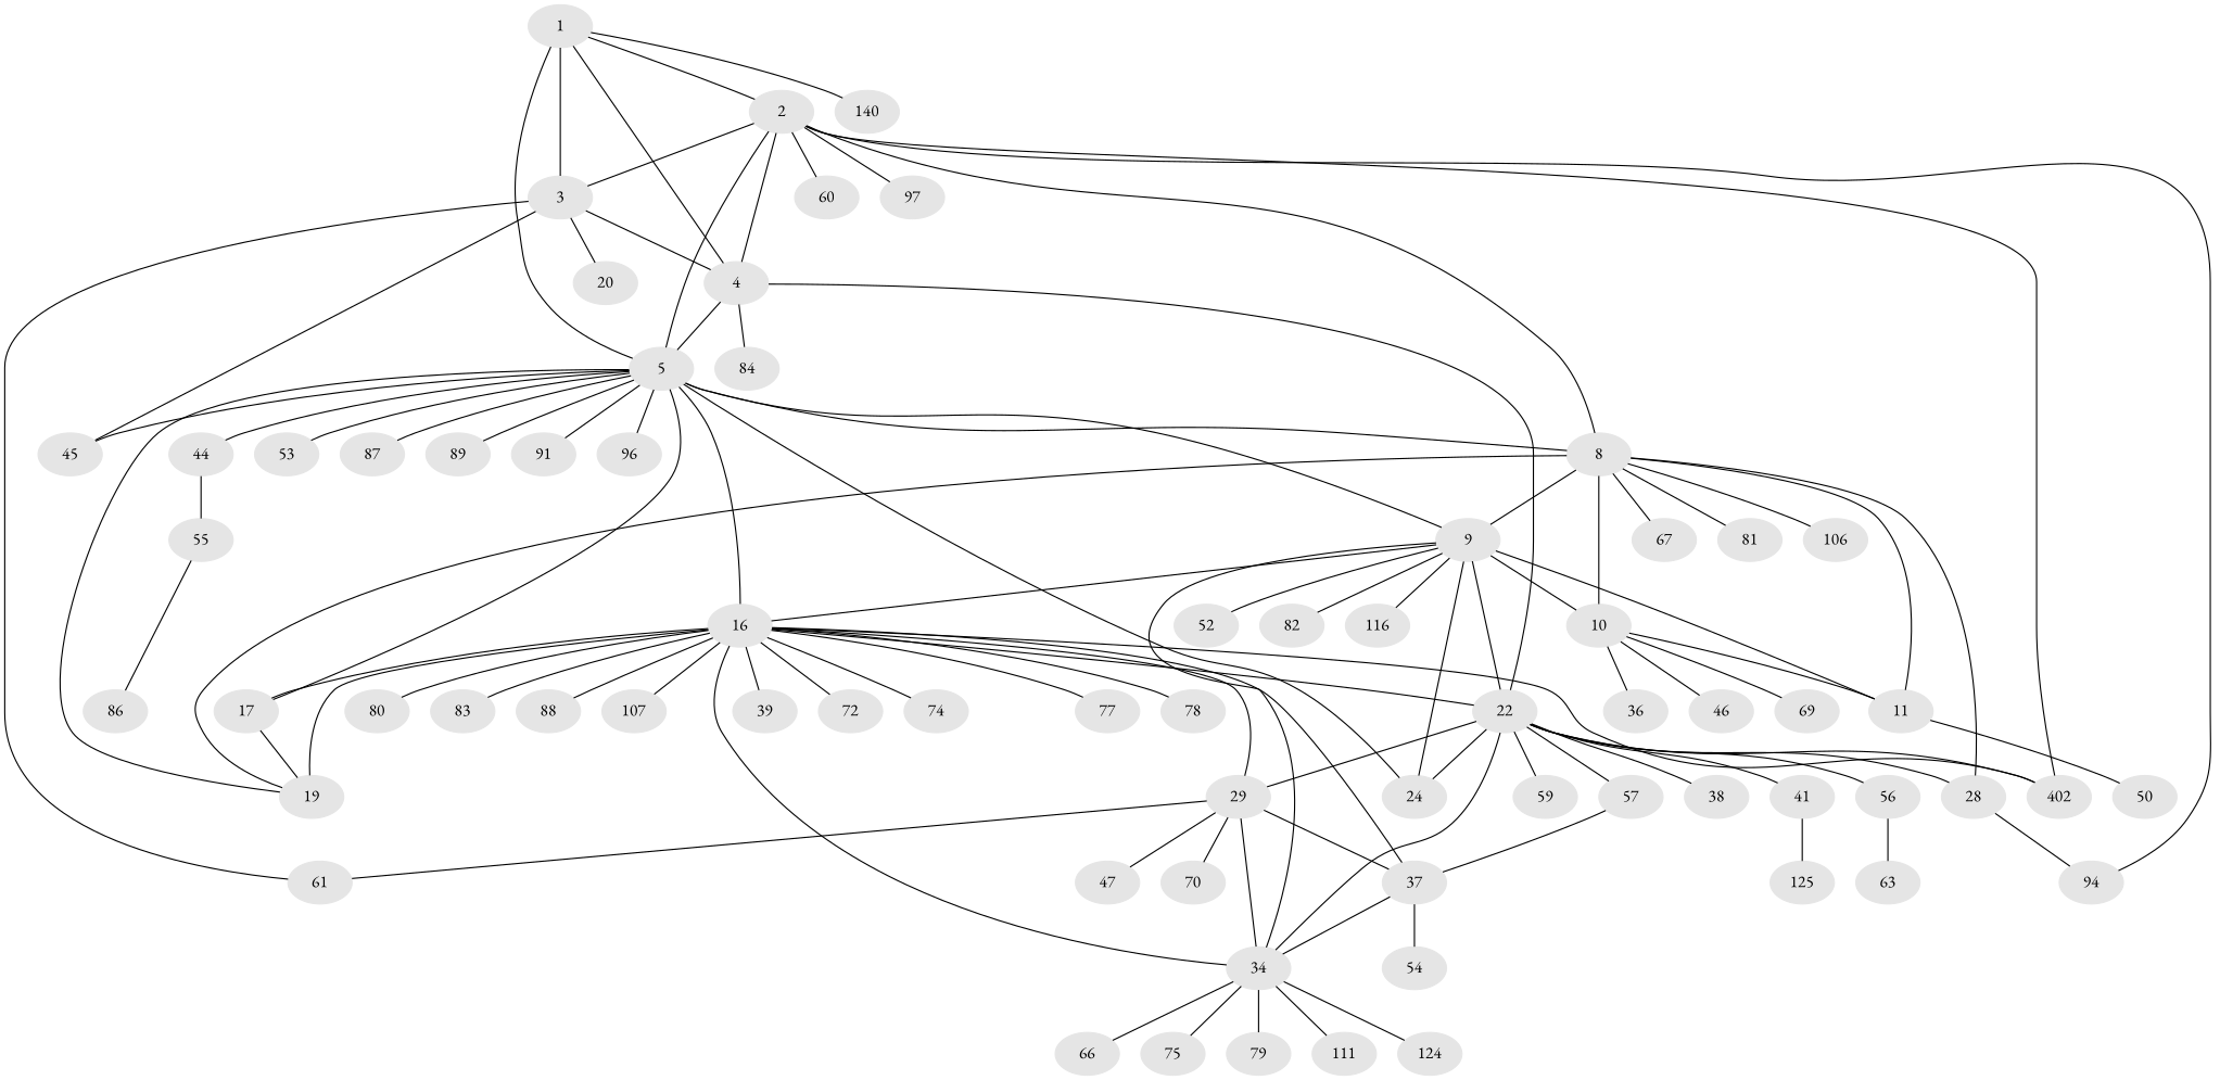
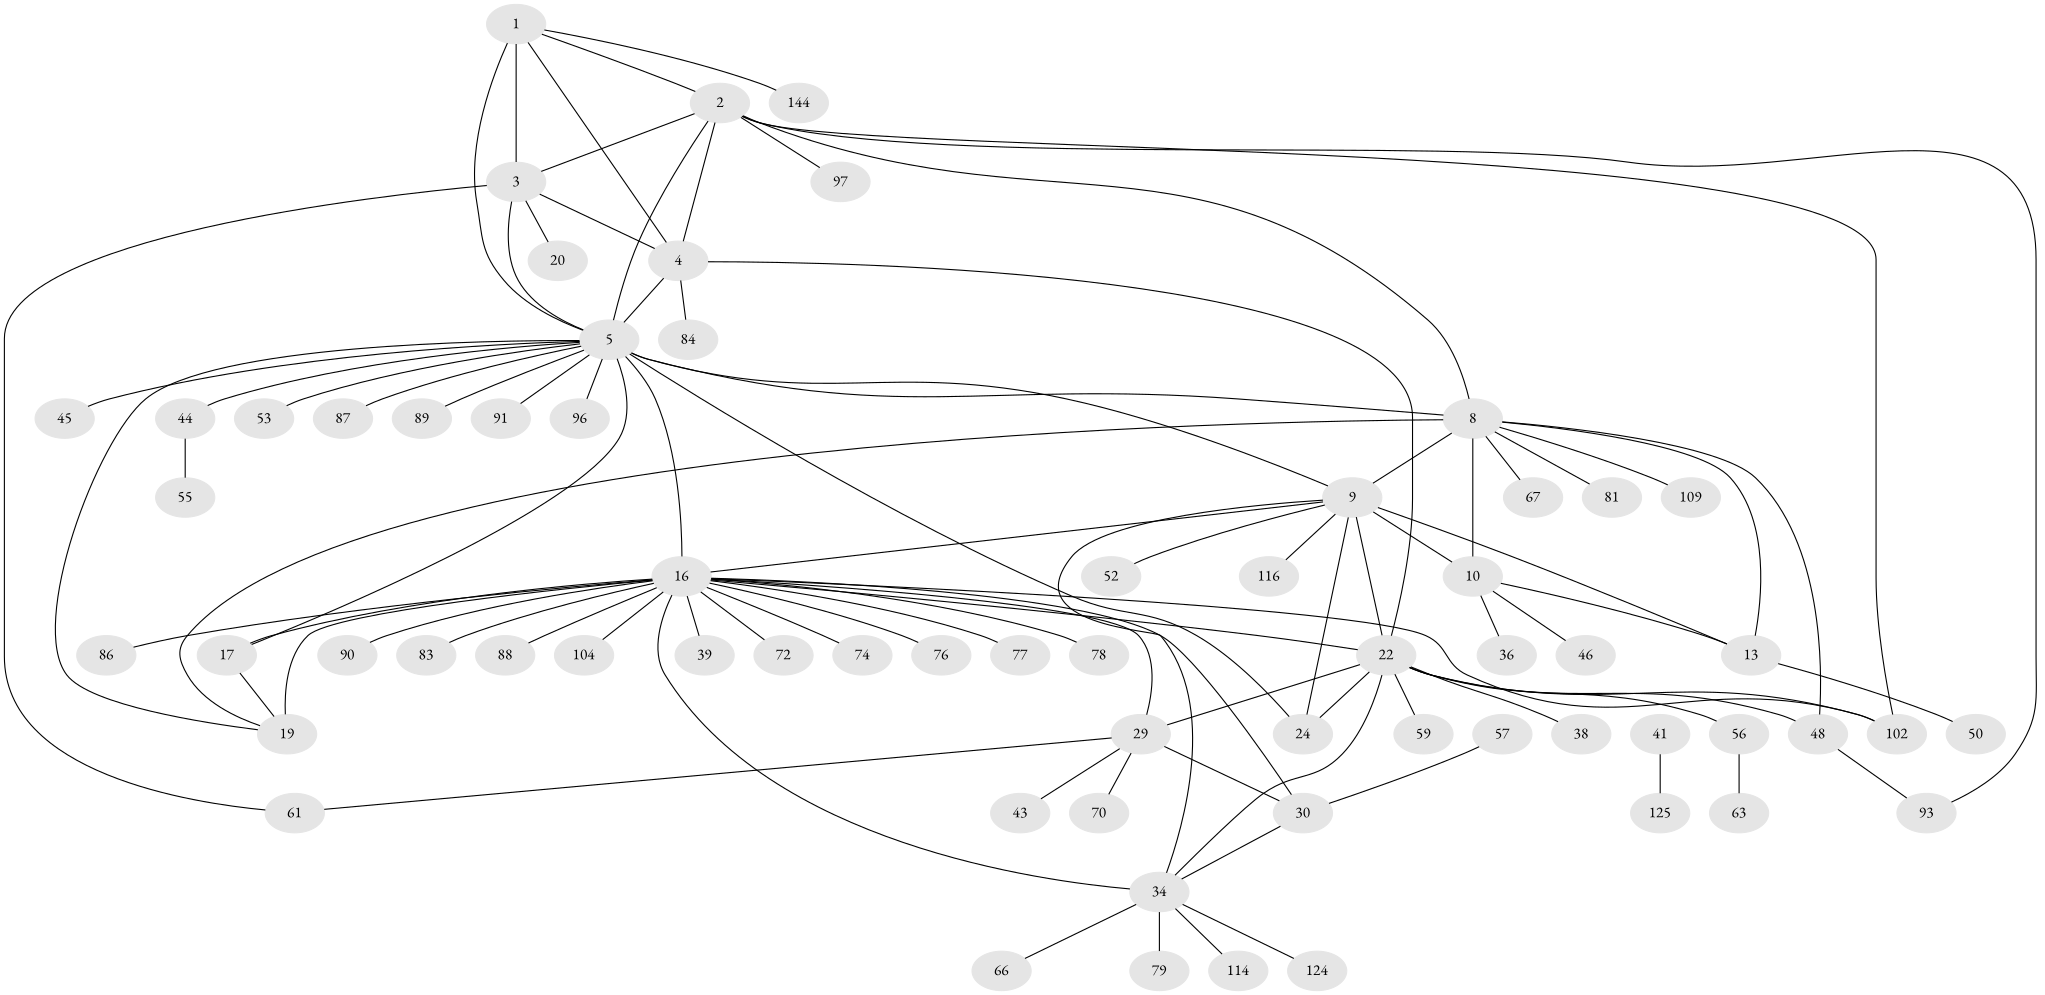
  graph {
    fontname="EB Garamond"
    node [color=gray90 fontname="EB Garamond" style=filled]
    edge [fontname="EB Garamond"]
    1
    2
    3
    4 [super="+111+115"]
    5 [super="+7+85+6"]
-   144 [label=140]
+   144
    8 [super="+11+134+14"]
-   60
-   94
+   94 [label=93]
    97
-   102 [super="+127" label=402]
+   102 [super="+127"]
    n12 [label=20]
    61 [super="+112"]
    22 [super="+100+23+27"]
    84
    9 [super="+126+141+25"]
    16 [super="+98+37+31+18+21"]
    17 [super="+110+135"]
    19 [super="+129+51"]
    24 [super="+26"]
    44
    45
    53
    87
    89
    91
    96
    10 [super="+12+121"]
-   13 [super="+92+113" label=11]
-   48 [label=28]
+   13 [super="+92+113"]
+   48
    67
    81
-   109 [label=106]
+   109
    66 [super="+103"]
    34
-   75
    79
-   114 [label=111]
+   114
    124
    29 [super="+136+35"]
    38
    41
    56
    57
    59
    52
-   82
    116
-   30 [super="+132+71" label=37]
+   30 [super="+132+71"]
    39
    72
    74
+   76
    77
    78
-   80
+   80 [label=90]
    83 [super="+93"]
    86 [super="+105"]
    88
-   107
+   107 [label=104]
    55
    36
    46
-   69
    50
-   43 [label=47]
+   43
    70
-   54 [super="+95"]
    125
    63
    1 -- 2
    1 -- 3
    1 -- 4
    1 -- 5 [weight=3]
    1 -- 144
    2 -- 3
    2 -- 4
    2 -- 5 [weight=3]
    2 -- 8
-   2 -- 60
    2 -- 94
    2 -- 97
    2 -- 102
    3 -- 4
-   3 -- 45 [weight=3]
+   3 -- 5 [weight=3]
    3 -- n12
    3 -- 61
    4 -- 5 [weight=4]
    4 -- 22
    4 -- 84
    5 -- 8
    5 -- 9
    5 -- 16 [weight=4]
    5 -- 17
    5 -- 19
    5 -- 24
    5 -- 44
    5 -- 45
    5 -- 53
    5 -- 87
    5 -- 89
    5 -- 91
    5 -- 96
    8 -- 9 [weight=3]
    8 -- 19
    8 -- 10 [weight=6]
    8 -- 13 [weight=3]
    8 -- 48
    8 -- 67
    8 -- 81
    8 -- 109
    22 -- 102
    22 -- 24 [weight=8]
    22 -- 48
    22 -- 34
    22 -- 29 [weight=2]
    22 -- 38
-   22 -- 41
    22 -- 56 [weight=2]
-   22 -- 57
    22 -- 59
    9 -- 22 [weight=4]
    9 -- 16 [weight=2]
    9 -- 24 [weight=2]
    9 -- 10 [weight=2]
    9 -- 13
    9 -- 34
    9 -- 52
-   9 -- 82
    9 -- 116
    16 -- 102
    16 -- 22 [weight=2]
    16 -- 17 [weight=4]
    16 -- 19 [weight=4]
    16 -- 34 [weight=2]
    16 -- 29 [weight=4]
    16 -- 30 [weight=2]
    16 -- 39
    16 -- 72
    16 -- 74
+   16 -- 76
    16 -- 77
    16 -- 78
    16 -- 80
    16 -- 83
-   55 -- 86
+   16 -- 86
    16 -- 88
    16 -- 107
    17 -- 19
    44 -- 55
    10 -- 13 [weight=2]
    10 -- 36
    10 -- 46
-   10 -- 69
    13 -- 50
    48 -- 94
    34 -- 66
-   34 -- 75
    34 -- 79
    34 -- 114
    34 -- 124
    29 -- 61
-   29 -- 34 [weight=2]
    29 -- 30 [weight=2]
    29 -- 43
    29 -- 70
    41 -- 125
    56 -- 63
    57 -- 30
    30 -- 34
-   30 -- 54
  }
